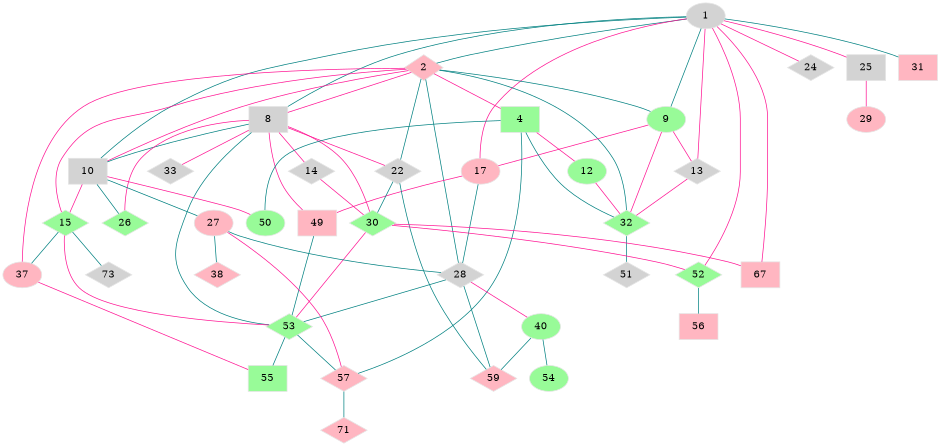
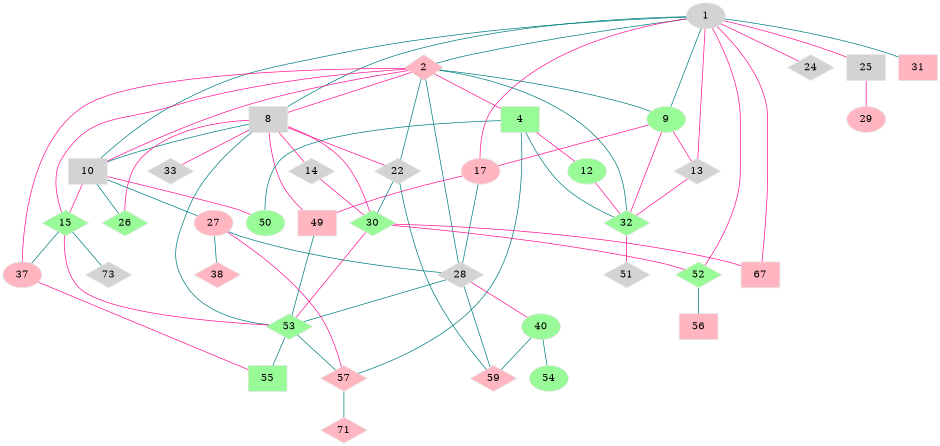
  graph {
    node [color=gray90 fillcolor=lightpink shape=diamond style=filled]
    edge [color=deeppink]
    1 [fillcolor=lightgrey shape=ellipse super="+47+3"]
    2 [super="+7+41"]
    8 [fillcolor=lightgrey shape=box super="+21+19"]
    9 [fillcolor=palegreen shape=ellipse super="+18"]
    10 [fillcolor=lightgrey shape=box super="+43"]
    17 [shape=ellipse]
    24 [fillcolor=lightgrey]
    25 [fillcolor=lightgrey shape=box]
    31 [shape=box]
    52 [fillcolor=palegreen]
    67 [shape=box]
    13 [fillcolor=lightgrey]
    32 [fillcolor=palegreen super="+46+75+48"]
    4 [fillcolor=palegreen shape=box super="+6"]
    15 [fillcolor=palegreen super="+35+16"]
    22 [fillcolor=lightgrey super="+74"]
    28 [fillcolor=lightgrey super="+62+39"]
    37 [shape=ellipse super="+42"]
    14 [fillcolor=lightgrey super="+45+20"]
    26 [fillcolor=palegreen]
    30 [fillcolor=palegreen super="+44"]
    33 [fillcolor=lightgrey]
    49 [shape=box]
    53 [fillcolor=palegreen super="+69"]
    50 [fillcolor=palegreen shape=ellipse]
    27 [shape=ellipse super="+64"]
    29 [shape=ellipse super="+65"]
    51 [fillcolor=lightgrey]
    56 [shape=box]
    12 [fillcolor=palegreen shape=ellipse]
    57
    73 [fillcolor=lightgrey]
    59 [super="+66"]
    40 [fillcolor=palegreen shape=ellipse]
    55 [fillcolor=palegreen shape=box]
    71
    38
    54 [fillcolor=palegreen shape=ellipse]
    1 -- 2 [color=teal]
    1 -- 8 [color=teal]
    1 -- 9 [color=teal]
    1 -- 10 [color=teal]
    1 -- 17
    1 -- 24
    1 -- 25
    1 -- 31 [color=teal]
    1 -- 52
    1 -- 67
    1 -- 13
    2 -- 8
    2 -- 9 [color=teal]
    2 -- 10
    2 -- 32 [color=teal]
    2 -- 4 [weight=2]
    2 -- 15
    2 -- 22 [color=teal]
    2 -- 28 [color=teal]
    2 -- 37 [weight=2]
    8 -- 10 [color=teal weight=2]
    8 -- 22
    8 -- 14
    8 -- 26
    8 -- 30
    8 -- 33
    8 -- 49
    8 -- 53 [color=teal]
    9 -- 17
    9 -- 13
    9 -- 32
    10 -- 15
    10 -- 26 [color=teal]
    10 -- 50
    10 -- 27 [color=teal]
    17 -- 28 [color=teal]
    17 -- 49
    25 -- 29
    52 -- 56 [color=teal]
    13 -- 32
-   32 -- 51 [color=teal]
+   32 -- 51
    4 -- 32 [color=teal]
    4 -- 50 [color=teal]
    4 -- 12
    4 -- 57 [color=teal]
    15 -- 37 [color=teal]
    15 -- 53
    15 -- 73 [color=teal]
    22 -- 30 [color=teal]
    22 -- 59 [color=teal]
    28 -- 53 [color=teal]
    28 -- 59 [color=teal]
    28 -- 40
    37 -- 55
    14 -- 30
    30 -- 52
    30 -- 67
    30 -- 53
    49 -- 53 [color=teal]
    53 -- 57 [color=teal]
    53 -- 55 [color=teal]
    27 -- 28 [color=teal]
    27 -- 57
    27 -- 38 [color=teal]
    12 -- 32
    57 -- 71 [color=teal]
    40 -- 59 [color=teal]
    40 -- 54 [color=teal]
  }
